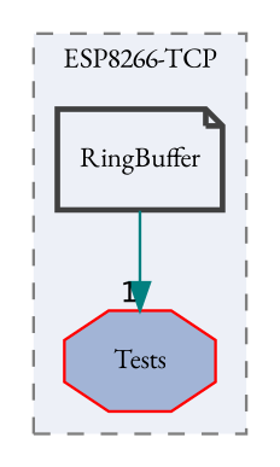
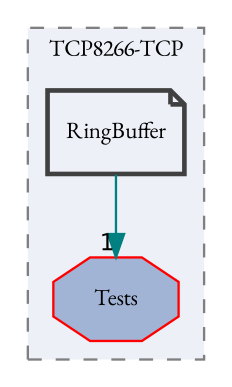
  digraph {
    compound=true
    fontname="EB Garamond"
    node [fontname="EB Garamond" fontsize=10]
    n1 [color=red fillcolor="#a2b4d6" label=Tests shape=octagon style="filled,"]
    n2 [color=grey25 fillcolor="#edf0f7" label=RingBuffer shape=note style="filled,bold,"]
    subgraph cluster_1 {
      bgcolor="#edf0f7"
      fontsize=10
-     label="ESP8266-TCP"
+     label="TCP8266-TCP"
      pencolor=grey50
      style="filled,dashed,"
      n1
      n2
    }
    n2 -> n1 [fontname="EB Garamond" fontsize=10 headlabel=1 labeldistance=1.5 labelfontname=Helvetica labelfontsize=10 color=teal]
  }
